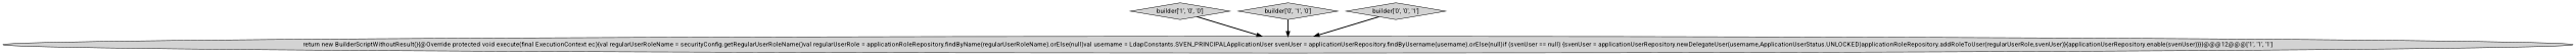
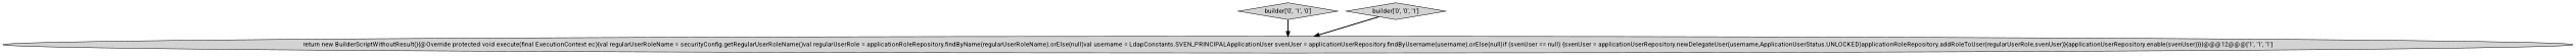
  digraph {
    fontname=Roboto
    node [fillcolor=lightgray shape=diamond style=filled fontname=Roboto]
    edge [style=bold fontname=Roboto]
-   n1 [label="builder['1', '0', '0']"]
    n2 [label="return new BuilderScriptWithoutResult(){@Override protected void execute(final ExecutionContext ec){val regularUserRoleName = securityConfig.getRegularUserRoleName()val regularUserRole = applicationRoleRepository.findByName(regularUserRoleName).orElse(null)val username = LdapConstants.SVEN_PRINCIPALApplicationUser svenUser = applicationUserRepository.findByUsername(username).orElse(null)if (svenUser == null) {svenUser = applicationUserRepository.newDelegateUser(username,ApplicationUserStatus.UNLOCKED)applicationRoleRepository.addRoleToUser(regularUserRole,svenUser)}{applicationUserRepository.enable(svenUser)}}}@@@12@@@['1', '1', '1']" shape=ellipse]
    n3 [label="builder['0', '1', '0']"]
    n4 [label="builder['0', '0', '1']"]
-   n1 -> n2
    n3 -> n2
    n4 -> n2
  }
